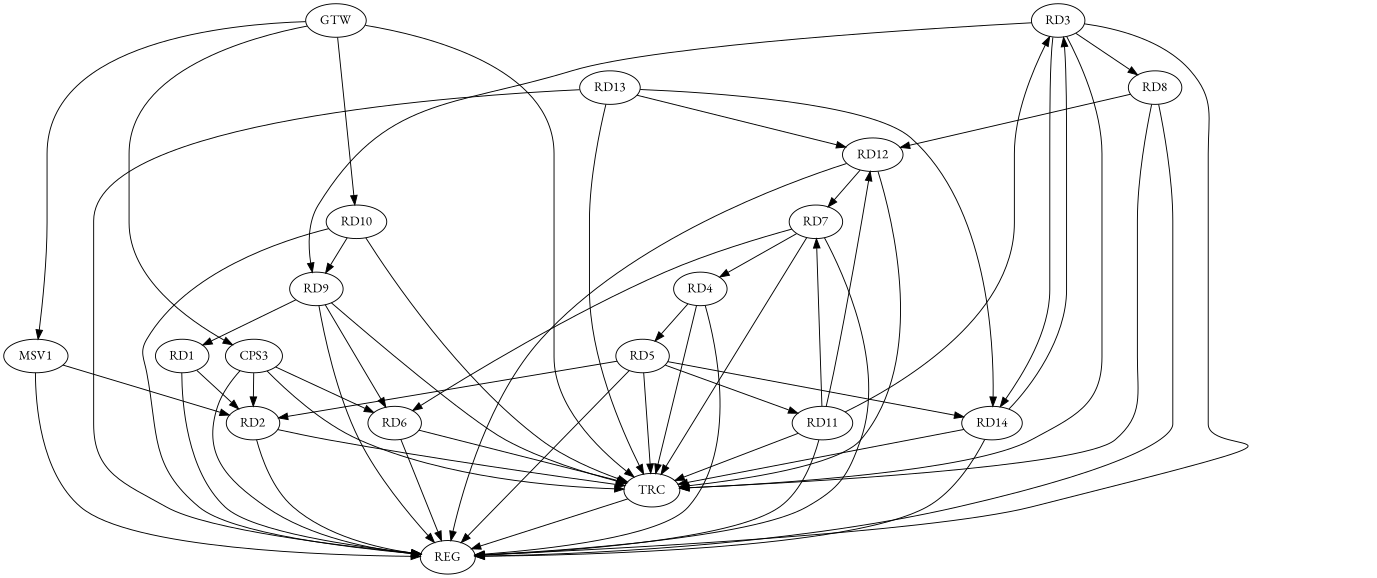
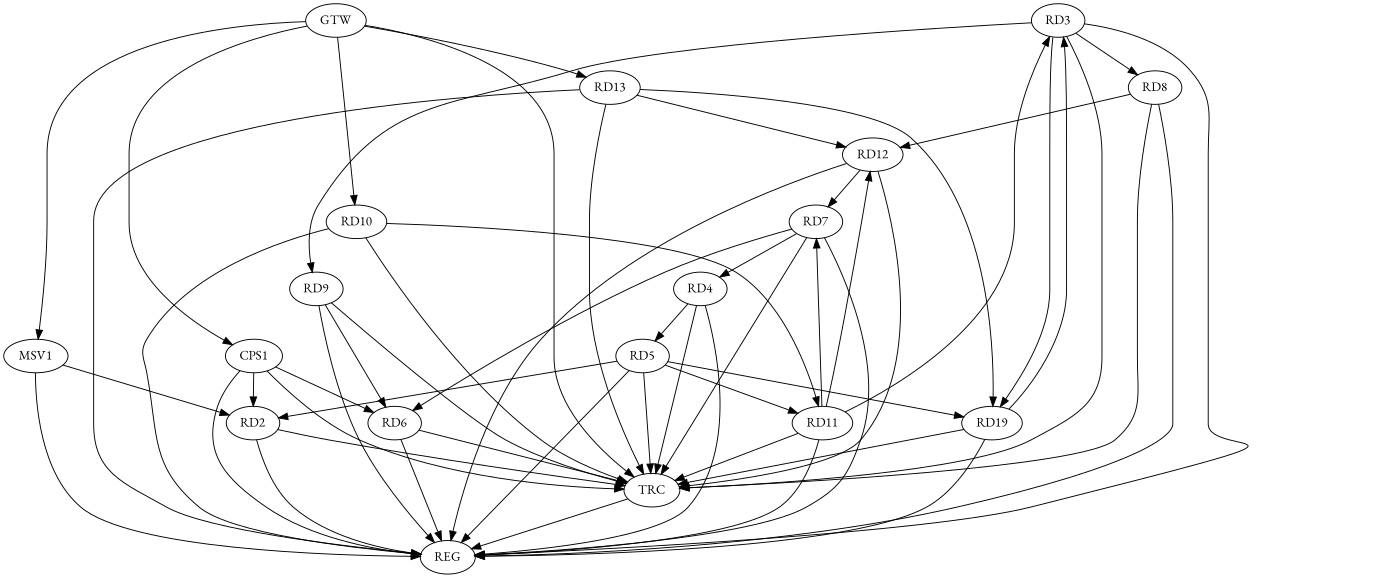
  strict digraph {
    fontname="EB Garamond"
    node [fontname="EB Garamond"]
    edge [fontname="EB Garamond"]
-   n1 [label=RD1]
    n2 [label=RD2]
    n3 [label=REG]
    n4 [label=TRC]
    n5 [label=RD3]
    n6 [label=RD8]
    n7 [label=RD9]
-   n8 [label=RD14]
+   n8 [label=RD19]
    n9 [label=RD12]
    n10 [label=RD6]
    n11 [label=RD4]
    n12 [label=RD5]
    n13 [label=RD11]
    n14 [label=RD7]
    n15 [label=RD10]
    n16 [label=RD13]
-   n17 [label=CPS3]
+   n17 [label=CPS1]
    n18 [label=GTW]
    n19 [label=MSV1]
-   n1 -> n2
-   n1 -> n3
    n2 -> n3
    n2 -> n4
    n4 -> n3
    n5 -> n3
    n5 -> n4
    n5 -> n6
    n5 -> n7
    n5 -> n8
    n6 -> n3
    n6 -> n4
    n6 -> n9
-   n7 -> n1
    n7 -> n3
    n7 -> n4
    n7 -> n10
    n8 -> n3
    n8 -> n4
    n8 -> n5
    n9 -> n3
    n9 -> n4
    n9 -> n14
    n10 -> n3
    n10 -> n4
    n11 -> n3
    n11 -> n4
    n11 -> n12
    n12 -> n2
    n12 -> n3
    n12 -> n4
    n12 -> n8
    n12 -> n13
    n13 -> n3
    n13 -> n4
    n13 -> n5
    n13 -> n9
    n13 -> n14
    n14 -> n3
    n14 -> n4
    n14 -> n10
    n14 -> n11
    n15 -> n3
    n15 -> n4
-   n15 -> n7
+   n15 -> n13
    n16 -> n3
    n16 -> n4
    n16 -> n8
    n16 -> n9
    n17 -> n2
    n17 -> n3
    n17 -> n4
    n17 -> n10
    n18 -> n4
    n18 -> n15
+   n18 -> n16
    n18 -> n17
    n18 -> n19
    n19 -> n2
    n19 -> n3
  }
